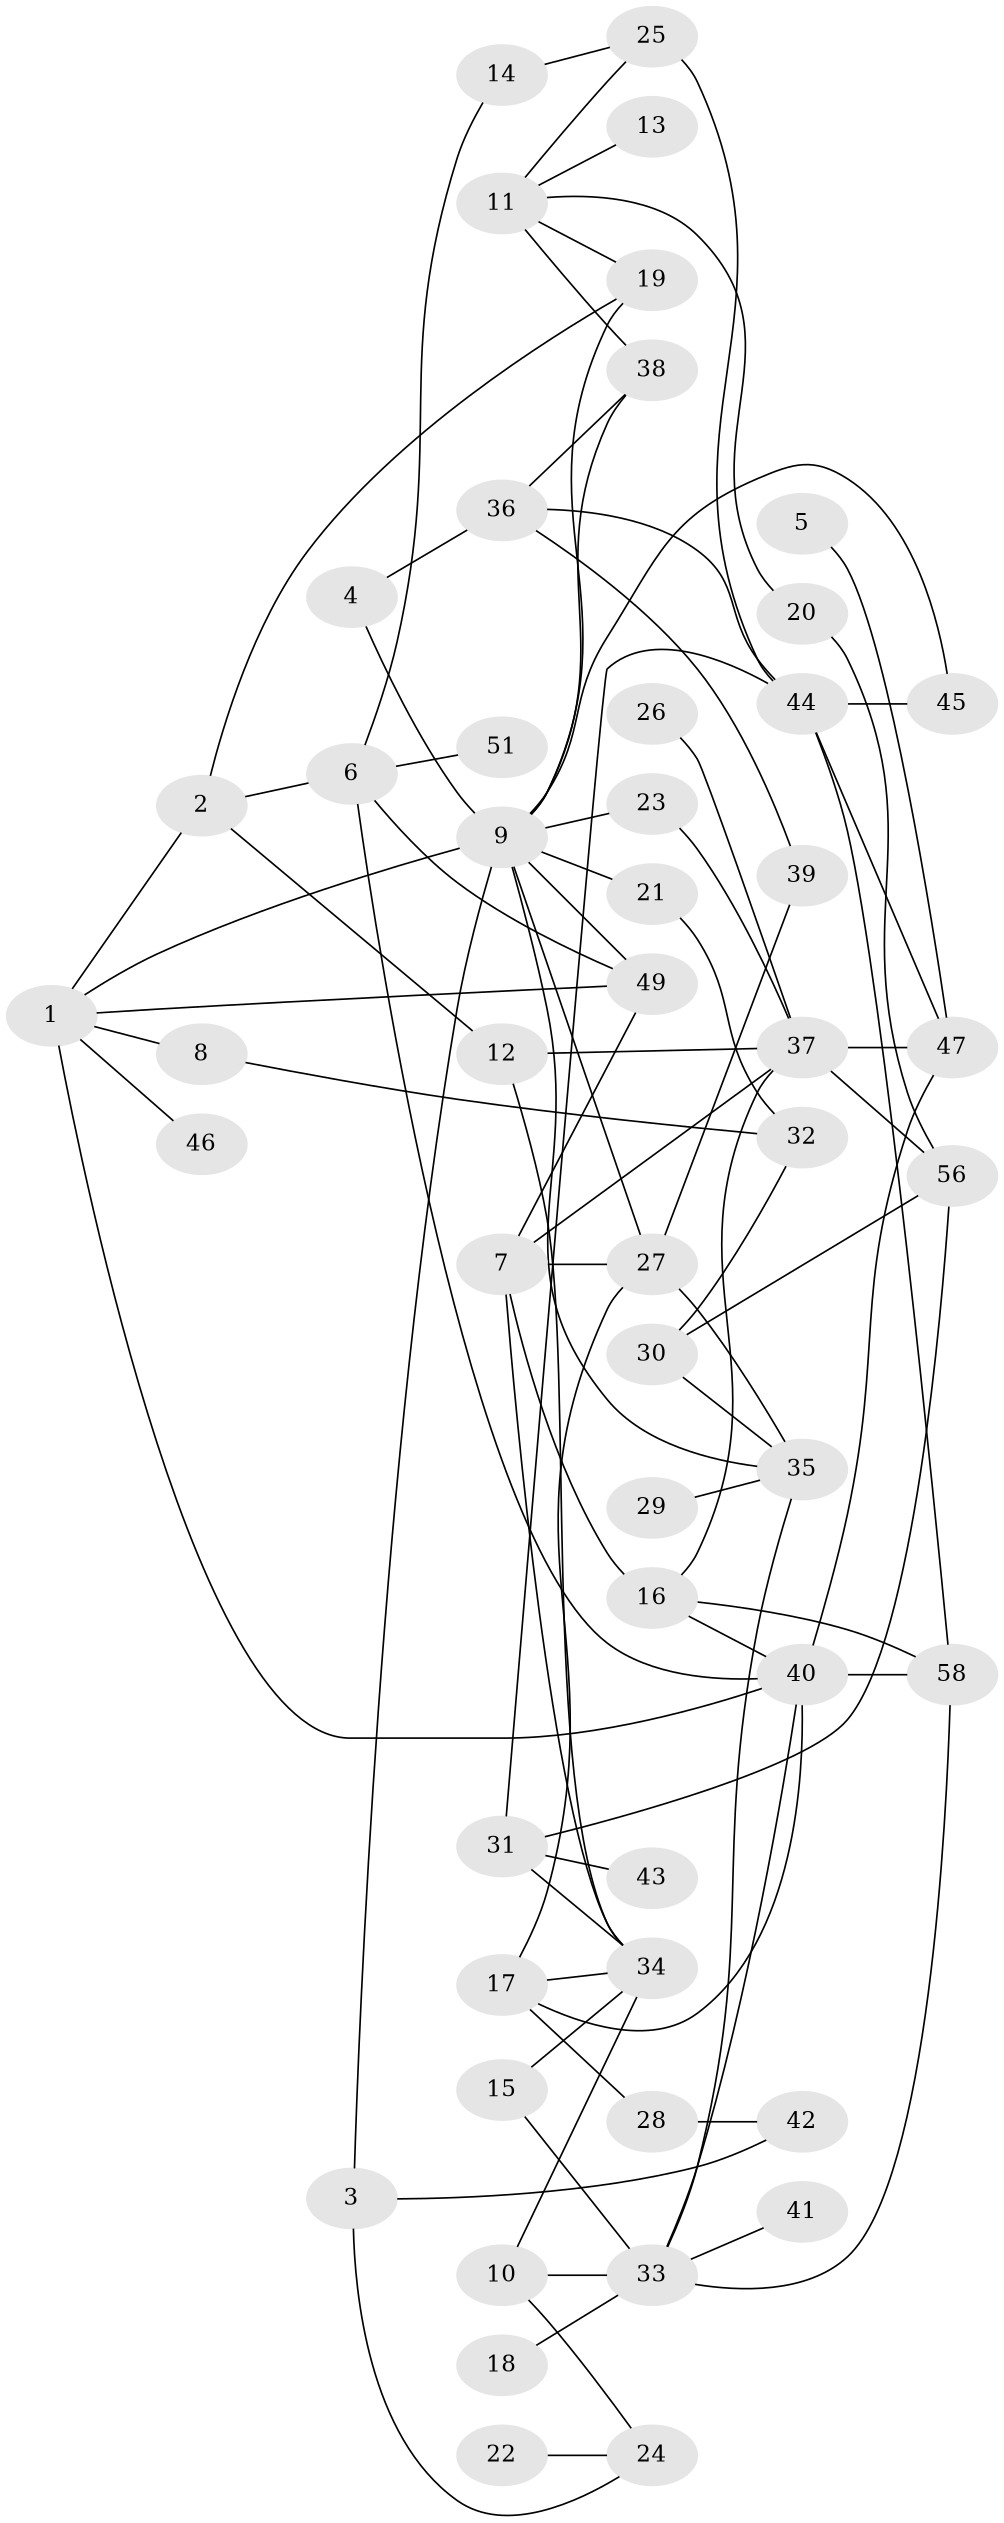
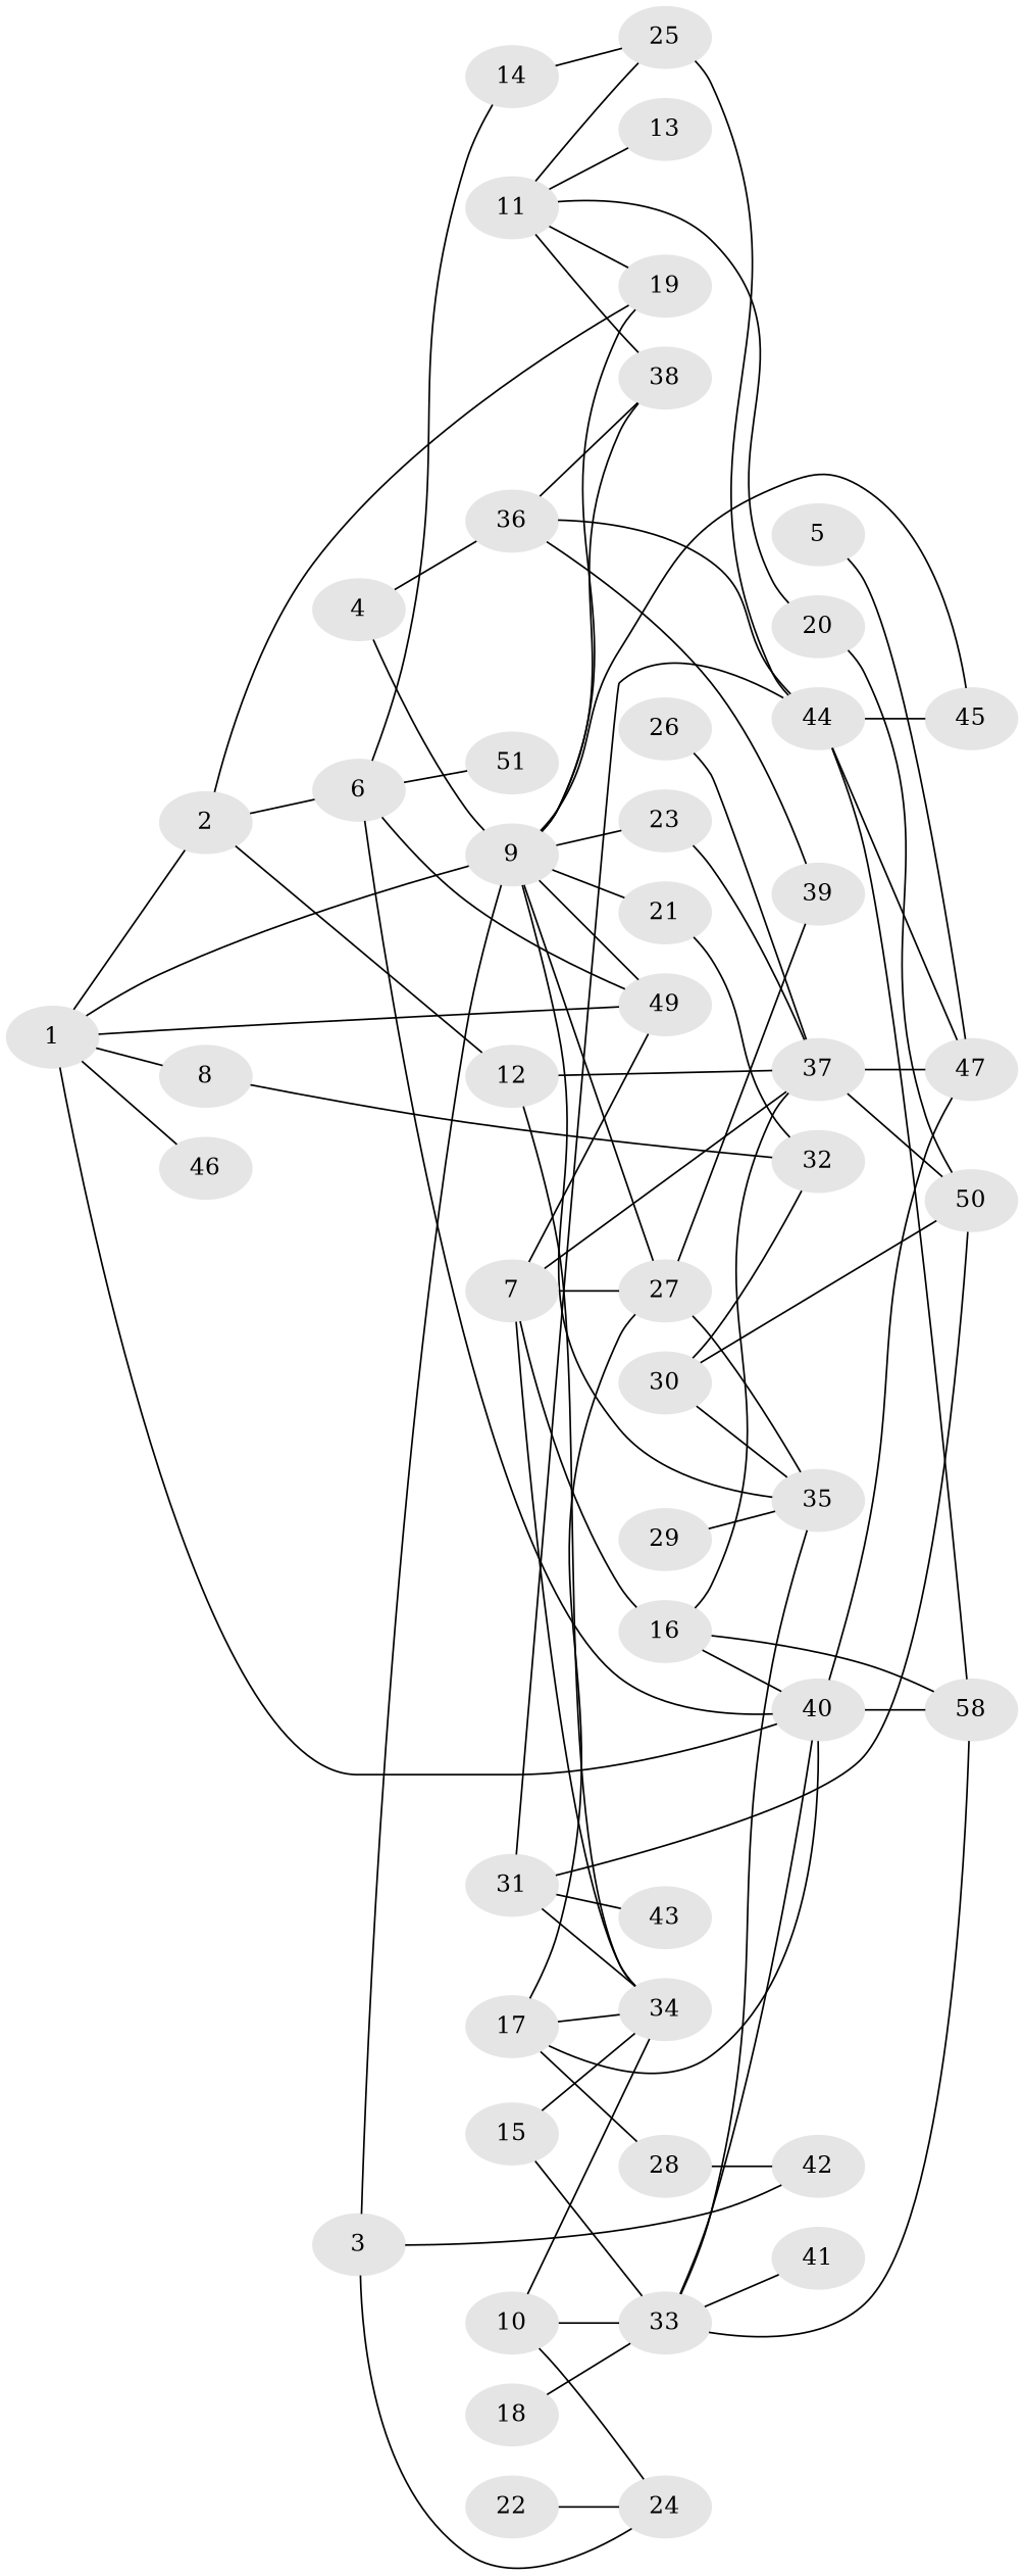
  graph {
    rankdir=LR
    node [color=gray90 style=filled]
    edge [weight=1.0]
    1
    2
    8
    9
    40
    46
    49
    6
    12
    19
    32
    27
    21
    23
    35
    38
    45
    47
    n19 [label=58]
    14
    51
    34
    37
    3
    24
    42
    4
    36
    44
    39
    5
    25
    7
    16
-   50 [label=56]
+   50
    10
    33
    41
    11
    13
    20
    15
    17
    28
    18
    22
    26
    29
    30
    31
    43
    1 -- 2
    1 -- 8
    1 -- 9
    1 -- 40
    1 -- 46
    1 -- 49
    2 -- 6
    2 -- 12
    2 -- 19
    8 -- 32
    9 -- 49
    9 -- 19
    9 -- 27
    9 -- 21
    9 -- 23
    9 -- 35
    9 -- 38
    9 -- 45
    40 -- 47
    40 -- n19 [weight=2.0]
    6 -- 40
    6 -- 49
    6 -- 14
    6 -- 51
    12 -- 34
    12 -- 37
    27 -- 35
    27 -- 39
    21 -- 32
    23 -- 37
    14 -- 25
    37 -- 47 [weight=2.0]
    37 -- 50
    3 -- 9
    3 -- 24
    3 -- 42
    4 -- 9
    4 -- 36
    36 -- 38 [weight=2.0]
    36 -- 44
    36 -- 39
    44 -- 45 [weight=2.0]
    44 -- 47
    44 -- n19
    5 -- 47
    25 -- 44
    7 -- 49
    7 -- 27
    7 -- 34
    7 -- 37
    7 -- 16
    16 -- 40
    16 -- n19
    16 -- 37
    10 -- 34
    10 -- 24
    10 -- 33
    33 -- 40
    33 -- 35 [weight=2.0]
    33 -- n19
    33 -- 41
    11 -- 19
    11 -- 38
    11 -- 25
    11 -- 13
    11 -- 20
    20 -- 50
    15 -- 34
    15 -- 33
    17 -- 40
    17 -- 27
    17 -- 34
    17 -- 28
    28 -- 42
    18 -- 33
    22 -- 24
    26 -- 37
    29 -- 35
    30 -- 32
    30 -- 35
    30 -- 50
    31 -- 34
    31 -- 44
    31 -- 50
    31 -- 43
  }
